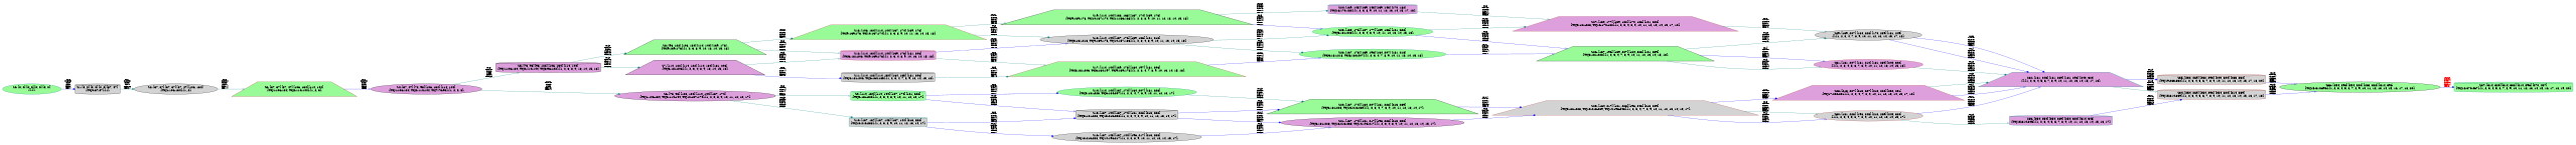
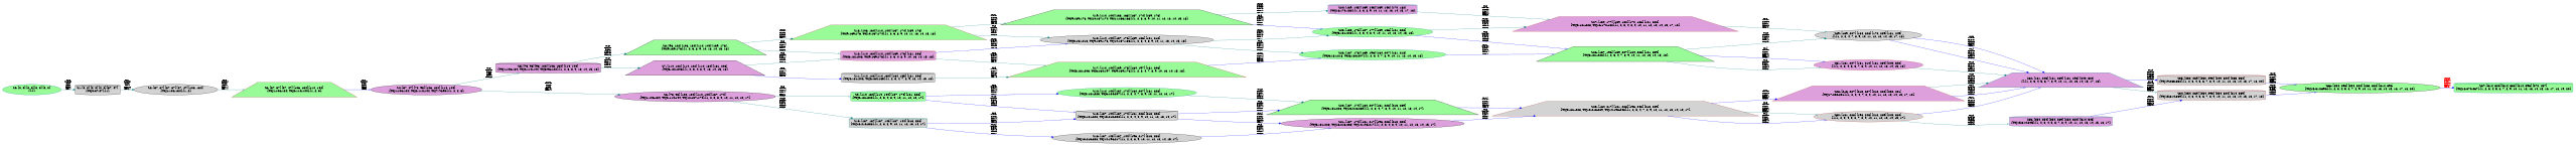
  digraph {
    rankdir=LR
    node [style=filled fillcolor=palegreen color=black shape=ellipse]
    edge [fontsize=8 color=teal arrowhead=diamond]
    n1 [label="S0: [0, 0] [0, 0] [0, 0] [0, 0] \n{}{}" color=teal]
    n2 [label="S1: [0, 0] [0, 0] [0, 0] [37, 47] \n{T0J0:37-47}{1}" fillcolor=lightgrey shape=cylinder]
    n3 [label="S2: [37, 37] [37, 37] [37, 47] [106, 134] \n{T0J1:106-134}{1, 2}" fillcolor=lightgrey]
    n4 [label="S3: [37, 37] [37, 47] [106, 134] [114, 144] \n{T0J1:106-134, T0J2:114-144}{1, 2, 3}" color=brown shape=trapezium]
    n5 [label="S4: [37, 47] [73, 93] [106, 134] [114, 144] \n{T0J1:106-134, T0J2:114-144, T0J7:73-93}{1, 2, 3, 8}" fillcolor=plum]
    n6 [label="S5: [73, 93] [96, 122] [106, 134] [114, 144] \n{T0J1:106-134, T0J2:114-144, T0J8:96-122}{1, 2, 3, 8, 9, 13, 14, 15, 18}" fillcolor=plum shape=cylinder]
    n7 [label="S6: [73, 93] [106, 134] [114, 144] [137, 174] \n{T0J1:106-134, T0J2:114-144, T0J12:137-174}{1, 2, 3, 8, 9, 10, 11, 12, 13, 17}" fillcolor=plum]
    n8 [label="S7: [114, 122] [114, 122] [114, 134] [181, 206] \n{T0J3:181-206}{1, 2, 3, 4, 8, 9, 13, 14, 15, 18}" fillcolor=plum shape=trapezium]
    n9 [label="S8: [96, 122] [106, 134] [114, 144] [139, 176] \n{T0J9:139-176}{1, 2, 3, 8, 9, 10, 13, 14, 15, 18}" shape=trapezium]
    n10 [label="S9: [114, 134] [114, 144] [137, 174] [181, 228] \n{T0J3:181-228}{1, 2, 3, 4, 8, 9, 10, 11, 12, 13, 17}" color=teal shape=cylinder]
    n11 [label="S10: [137, 137] [137, 143] [137, 144] [213, 238] \n{T0J13:213-238}{1, 2, 3, 8, 9, 10, 11, 12, 13, 14, 17}" fillcolor=lightgrey color=teal shape=cylinder]
    n12 [label="S11: [114, 122] [114, 134] [164, 185] [181, 206] \n{T0J3:181-206, T0J6:164-185}{1, 2, 3, 4, 7, 8, 9, 13, 14, 15, 18}" fillcolor=lightgrey shape=cylinder]
    n13 [label="S12: [114, 134] [114, 144] [139, 176] [181, 206] \n{T0J3:181-206, T0J9:139-176}{1, 2, 3, 4, 8, 9, 10, 13, 14, 15, 18}" fillcolor=plum color=brown shape=cylinder]
    n14 [label="S13: [106, 134] [114, 144] [137, 174] [139, 176] \n{T0J9:139-176, T0J10:137-174}{1, 2, 3, 8, 9, 10, 11, 13, 14, 15, 18}" color=brown shape=trapezium]
    n15 [label="S14: [114, 144] [137, 174] [164, 207] [181, 228] \n{T0J3:181-228, T0J6:164-207}{1, 2, 3, 4, 7, 8, 9, 10, 11, 12, 13, 17}" color=teal]
    n16 [label="S15: [137, 144] [137, 174] [181, 228] [213, 238] \n{T0J3:181-228, T0J13:213-238}{1, 2, 3, 4, 8, 9, 10, 11, 12, 13, 14, 17}" fillcolor=lightgrey shape=cylinder]
    n17 [label="S16: [137, 143] [137, 144] [196, 217] [213, 238] \n{T0J13:213-238, T0J14:196-217}{1, 2, 3, 8, 9, 10, 11, 12, 13, 14, 15, 17}" fillcolor=lightgrey]
    n18 [label="S17: [114, 144] [139, 176] [164, 197] [181, 206] \n{T0J3:181-206, T0J6:164-197, T0J9:139-176}{1, 2, 3, 4, 7, 8, 9, 10, 13, 14, 15, 18}" color=brown shape=trapezium]
    n19 [label="S18: [114, 144] [137, 176] [139, 186] [181, 218] \n{T0J3:181-218, T0J9:139-176, T0J10:137-186}{1, 2, 3, 4, 8, 9, 10, 11, 13, 14, 15, 18}" fillcolor=lightgrey]
    n20 [label="S19: [114, 144] [133, 168] [137, 174] [139, 176] \n{T0J9:139-176, T0J10:137-174, T0J11:133-168}{1, 2, 3, 8, 9, 10, 11, 12, 13, 14, 15, 18}" shape=trapezium]
    n21 [label="S20: [137, 174] [164, 207] [181, 228] [213, 269] \n{T0J3:181-228, T0J13:213-269}{1, 2, 3, 4, 7, 8, 9, 10, 11, 12, 13, 14, 17}" shape=trapezium]
    n22 [label="S21: [137, 174] [181, 217] [196, 228] [213, 238] \n{T0J3:181-228, T0J13:213-238, T0J14:196-217}{1, 2, 3, 4, 8, 9, 10, 11, 12, 13, 14, 15, 17}" fillcolor=plum]
    n23 [label="S22: [137, 176] [139, 196] [164, 207] [181, 218] \n{T0J3:181-218, T0J6:164-207}{1, 2, 3, 4, 7, 8, 9, 10, 11, 13, 14, 15, 18}" color=teal]
    n24 [label="S23: [133, 176] [137, 177] [139, 186] [181, 228] \n{T0J3:181-228}{1, 2, 3, 4, 8, 9, 10, 11, 12, 13, 14, 15, 18}" color=teal]
    n25 [label="S24: [139, 143] [139, 143] [139, 143] [170, 182] \n{T0J16:170-182}{1, 2, 3, 8, 9, 10, 11, 12, 13, 14, 15, 17, 18}" fillcolor=plum color=teal shape=cylinder]
    n26 [label="S25: [164, 217] [181, 228] [196, 248] [213, 269] \n{T0J3:181-228, T0J13:213-269, T0J14:196-248}{1, 2, 3, 4, 7, 8, 9, 10, 11, 12, 13, 14, 15, 17}" fillcolor=lightgrey color=brown shape=trapezium]
    n27 [label="S26: [137, 196] [139, 207] [164, 228] [181, 239] \n{T0J3:181-228}{1, 2, 3, 4, 7, 8, 9, 10, 11, 12, 13, 14, 15, 18}" shape=trapezium]
    n28 [label="S27: [139, 177] [139, 182] [170, 186] [181, 228] \n{T0J3:181-228, T0J16:170-182}{1, 2, 3, 4, 8, 9, 10, 11, 12, 13, 14, 15, 17, 18}" fillcolor=plum color=brown shape=trapezium]
    n29 [label="S28: [213, 227] [213, 227] [213, 228] [232, 251] \n{T0J17:232-251}{1, 2, 3, 4, 7, 8, 9, 10, 11, 12, 13, 14, 15, 17, 18}" fillcolor=plum color=brown shape=trapezium]
    n30 [label="S30: [181, 228] [196, 248] [213, 269] [240, 320] \n{}{1, 2, 3, 4, 5, 6, 7, 8, 9, 10, 11, 12, 13, 14, 15, 17}" fillcolor=lightgrey color=brown]
    n31 [label="S29: [139, 207] [164, 228] [170, 239] [181, 249] \n{}{1, 2, 3, 4, 7, 8, 9, 10, 11, 12, 13, 14, 15, 17, 18}" fillcolor=lightgrey]
    n32 [label="S31: [181, 207] [181, 210] [181, 239] [240, 302] \n{}{1, 2, 3, 4, 5, 6, 7, 8, 9, 10, 11, 12, 13, 14, 15, 18}" fillcolor=plum color=brown]
    n33 [label="S32: [181, 248] [181, 269] [181, 293] [240, 320] \n{}{1, 2, 3, 4, 5, 6, 7, 8, 9, 10, 11, 12, 13, 14, 15, 17, 18}" fillcolor=plum color=teal shape=trapezium]
    n34 [label="S33: [254, 254] [254, 269] [254, 320] [314, 345] \n{T0J15:314-345}{1, 2, 3, 4, 5, 6, 7, 8, 9, 10, 11, 12, 13, 14, 15, 16, 17}" fillcolor=plum color=teal shape=cylinder]
    n35 [label="S34: [254, 269] [254, 293] [254, 320] [314, 369] \n{T0J15:314-369}{1, 2, 3, 4, 5, 6, 7, 8, 9, 10, 11, 12, 13, 14, 15, 16, 17, 18}" fillcolor=lightgrey color=brown shape=cylinder]
    n36 [label="S35: [232, 269] [232, 293] [240, 320] [263, 332] \n{T0J19:263-332}{1, 2, 3, 4, 5, 6, 7, 8, 9, 10, 11, 12, 13, 14, 15, 17, 18, 20}" fillcolor=lightgrey color=brown shape=cylinder]
    n37 [label="S36: [254, 293] [254, 320] [263, 332] [314, 396] \n{T0J15:314-396}{1, 2, 3, 4, 5, 6, 7, 8, 9, 10, 11, 12, 13, 14, 15, 16, 17, 18, 20}"]
    n38 [color=teal label="S37: [314, 320] [314, 332] [314, 396] [370, 467] \n{T0J18:370-467}{1, 2, 3, 4, 5, 6, 7, 8, 9, 10, 11, 12, 13, 14, 15, 16, 17, 18, 19, 20}" shape=cylinder]
-   n1 -> n2 [label="T0 J0\nDL=450\nES=0\nLS=0\nEF=37\nLF=47" color=blue]
+   n1 -> n2 [label="T0 J0\nDL=450\nES=0\nLS=0\nEF=37\nLF=47"]
    n2 -> n3 [label="T0 J1\nDL=450\nES=37\nLS=47\nEF=106\nLF=134"]
    n3 -> n4 [label="T0 J2\nDL=450\nES=37\nLS=47\nEF=114\nLF=144" arrowhead=onormal]
    n4 -> n5 [label="T0 J7\nDL=450\nES=37\nLS=47\nEF=73\nLF=93" color=blue arrowhead=onormal]
    n5 -> n6 [label="T0 J8\nDL=450\nES=73\nLS=93\nEF=96\nLF=122" arrowhead=onormal]
    n5 -> n7 [label="T0 J12\nDL=450\nES=73\nLS=93\nEF=137\nLF=174"]
    n6 -> n8 [label="T0 J3\nDL=450\nES=114\nLS=122\nEF=181\nLF=206"]
    n6 -> n9 [label="T0 J9\nDL=450\nES=96\nLS=122\nEF=139\nLF=176"]
    n7 -> n10 [label="T0 J3\nDL=450\nES=114\nLS=144\nEF=181\nLF=228" arrowhead=onormal]
    n7 -> n11 [label="T0 J13\nDL=450\nES=137\nLS=143\nEF=213\nLF=238"]
    n8 -> n12 [label="T0 J6\nDL=450\nES=114\nLS=122\nEF=164\nLF=185" color=blue]
    n8 -> n13 [label="T0 J9\nDL=450\nES=114\nLS=122\nEF=157\nLF=176" arrowhead=onormal]
    n9 -> n13 [label="T0 J3\nDL=450\nES=114\nLS=122\nEF=181\nLF=206" arrowhead=onormal]
    n9 -> n14 [label="T0 J10\nDL=450\nES=96\nLS=122\nEF=137\nLF=174"]
    n10 -> n15 [label="T0 J6\nDL=450\nES=114\nLS=144\nEF=164\nLF=207" color=blue]
    n10 -> n16 [label="T0 J13\nDL=450\nES=137\nLS=143\nEF=213\nLF=238" color=blue arrowhead=onormal]
    n11 -> n16 [label="T0 J3\nDL=450\nES=137\nLS=144\nEF=204\nLF=228" color=blue]
    n11 -> n17 [label="T0 J14\nDL=450\nES=137\nLS=143\nEF=196\nLF=217" color=blue]
    n12 -> n18 [label="T0 J9\nDL=450\nES=114\nLS=122\nEF=157\nLF=176"]
    n13 -> n18 [label="T0 J6\nDL=450\nES=114\nLS=134\nEF=164\nLF=197" arrowhead=onormal]
    n13 -> n19 [label="T0 J10\nDL=450\nES=114\nLS=134\nEF=155\nLF=186" color=blue arrowhead=onormal]
    n14 -> n19 [label="T0 J3\nDL=450\nES=114\nLS=134\nEF=181\nLF=218"]
    n14 -> n20 [label="T0 J11\nDL=450\nES=106\nLS=134\nEF=133\nLF=168" arrowhead=onormal]
    n15 -> n21 [label="T0 J13\nDL=450\nES=137\nLS=174\nEF=213\nLF=269"]
    n16 -> n21 [label="T0 J6\nDL=450\nES=137\nLS=144\nEF=187\nLF=207" color=blue]
    n16 -> n22 [label="T0 J14\nDL=450\nES=137\nLS=143\nEF=196\nLF=217" color=blue]
    n17 -> n22 [label="T0 J3\nDL=450\nES=137\nLS=144\nEF=204\nLF=228" color=blue arrowhead=onormal]
    n18 -> n23 [label="T0 J10\nDL=450\nES=114\nLS=144\nEF=155\nLF=196" color=blue arrowhead=onormal]
    n19 -> n23 [label="T0 J6\nDL=450\nES=114\nLS=144\nEF=164\nLF=207"]
    n19 -> n24 [label="T0 J11\nDL=450\nES=114\nLS=143\nEF=141\nLF=177"]
    n20 -> n24 [label="T0 J3\nDL=450\nES=114\nLS=144\nEF=181\nLF=228" color=blue arrowhead=onormal]
    n20 -> n25 [label="T0 J16\nDL=450\nES=139\nLS=143\nEF=170\nLF=182"]
    n21 -> n26 [label="T0 J14\nDL=450\nES=137\nLS=174\nEF=196\nLF=248" color=blue]
    n22 -> n26 [label="T0 J6\nDL=450\nES=137\nLS=174\nEF=187\nLF=237" color=blue]
    n23 -> n27 [label="T0 J11\nDL=450\nES=137\nLS=176\nEF=164\nLF=210" color=blue arrowhead=onormal]
    n24 -> n27 [label="T0 J6\nDL=450\nES=133\nLS=176\nEF=183\nLF=239" color=blue arrowhead=onormal]
    n24 -> n28 [label="T0 J16\nDL=450\nES=139\nLS=143\nEF=170\nLF=182"]
    n25 -> n28 [label="T0 J3\nDL=450\nES=139\nLS=144\nEF=206\nLF=228" arrowhead=onormal]
    n26 -> n29 [label="T0 J17\nDL=450\nES=213\nLS=227\nEF=232\nLF=251" color=blue]
    n26 -> n30 [label="T0 J4\nDL=450\nES=181\nLS=228\nEF=240\nLF=302" color=blue arrowhead=onormal]
    n26 -> n30 [label="T0 J5\nDL=450\nES=181\nLS=228\nEF=254\nLF=320" arrowhead=onormal]
    n27 -> n31 [label="T0 J16\nDL=450\nES=139\nLS=210\nEF=170\nLF=249"]
    n27 -> n32 [label="T0 J4\nDL=450\nES=181\nLS=210\nEF=240\nLF=284" color=blue arrowhead=onormal]
    n27 -> n32 [label="T0 J5\nDL=450\nES=181\nLS=210\nEF=254\nLF=302" arrowhead=onormal]
    n28 -> n31 [label="T0 J6\nDL=450\nES=139\nLS=177\nEF=189\nLF=240" arrowhead=onormal]
    n29 -> n33 [label="T0 J4\nDL=450\nES=213\nLS=228\nEF=272\nLF=302" color=blue arrowhead=onormal]
    n29 -> n33 [label="T0 J5\nDL=450\nES=213\nLS=228\nEF=286\nLF=320"]
    n30 -> n33 [label="T0 J17\nDL=450\nES=213\nLS=269\nEF=232\nLF=293" color=blue arrowhead=onormal]
    n30 -> n34 [label="T0 J15\nDL=450\nES=254\nLS=269\nEF=314\nLF=345" arrowhead=onormal]
    n31 -> n33 [label="T0 J4\nDL=450\nES=181\nLS=228\nEF=240\nLF=302" color=blue]
    n31 -> n33 [label="T0 J5\nDL=450\nES=181\nLS=228\nEF=254\nLF=320" color=blue]
    n32 -> n33 [label="T0 J16\nDL=450\nES=181\nLS=210\nEF=212\nLF=249"]
    n33 -> n35 [label="T0 J15\nDL=450\nES=254\nLS=293\nEF=314\nLF=369" arrowhead=onormal]
    n33 -> n36 [label="T0 J19\nDL=450\nES=232\nLS=293\nEF=263\nLF=332" color=blue]
    n34 -> n35 [label="T0 J17\nDL=450\nES=254\nLS=269\nEF=273\nLF=293" color=blue]
    n35 -> n37 [label="T0 J19\nDL=450\nES=254\nLS=293\nEF=285\nLF=332" color=blue arrowhead=onormal]
    n36 -> n37 [label="T0 J15\nDL=450\nES=254\nLS=320\nEF=314\nLF=396" color=blue arrowhead=onormal]
    n37 -> n38 [color=blue fontcolor=Red label="T0 J18\nDL=450\nES=314\nLS=396\nEF=370\nLF=467"]
  }
